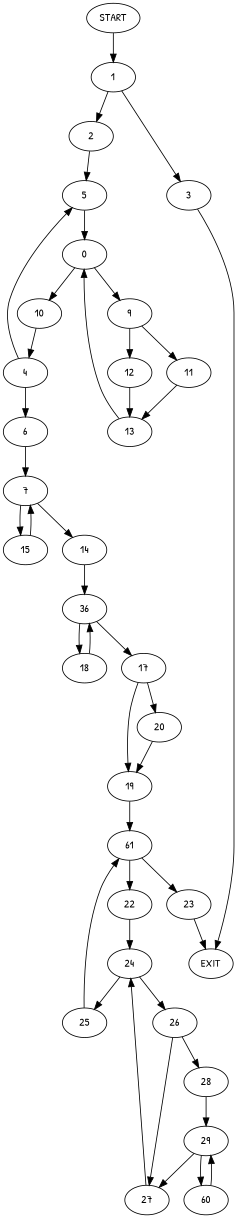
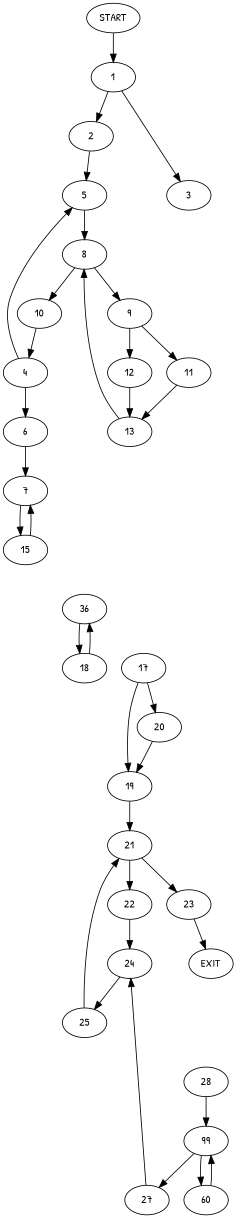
  digraph {
    fontname="Patrick Hand"
    node [fontname="Patrick Hand"]
    edge [fontname="Patrick Hand"]
    n1 [label=START]
    1
    2
    3
    n5 [label=EXIT]
    5
    4
    6
-   8 [label=0]
+   8
    7
    9
    10
-   14
    15
    n15 [label=36]
    11
    12
    13
    17
    18
    19
    20
-   21 [label=61]
+   21
    22
    23
    24
    25
-   26
    27
    28
-   29
+   29 [label=99]
    n32 [label=60]
    n1 -> 1
    1 -> 2
    1 -> 3
    2 -> 5
-   3 -> n5
    5 -> 8
    4 -> 5
    4 -> 6
    6 -> 7
    8 -> 9
    8 -> 10
-   7 -> 14
    7 -> 15
    9 -> 11
    9 -> 12
    10 -> 4
-   14 -> n15
    15 -> 7
-   n15 -> 17
    n15 -> 18
    11 -> 13
    12 -> 13
    13 -> 8
    17 -> 19
    17 -> 20
    18 -> n15
    19 -> 21
    20 -> 19
    21 -> 22
    21 -> 23
    22 -> 24
    23 -> n5
    24 -> 25
-   24 -> 26
    25 -> 21
-   26 -> 27
-   26 -> 28
    27 -> 24
    28 -> 29
    29 -> 27
    29 -> n32
    n32 -> 29
  }
